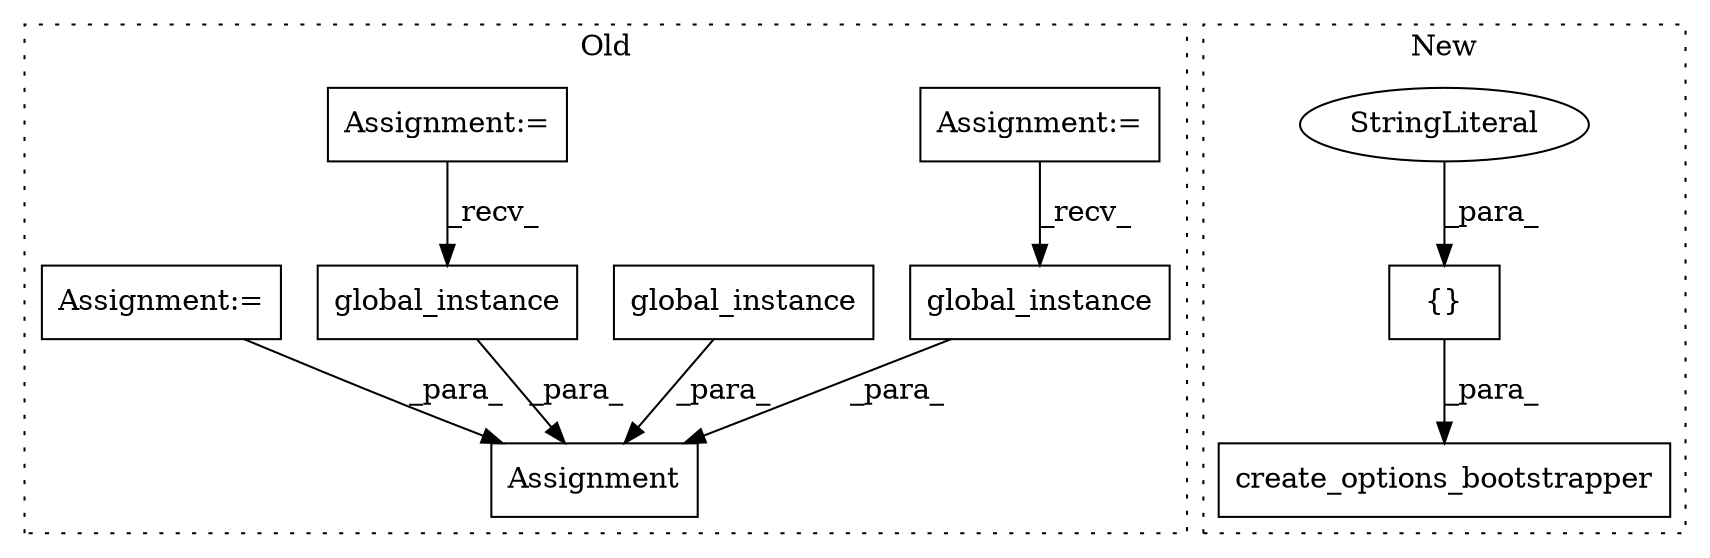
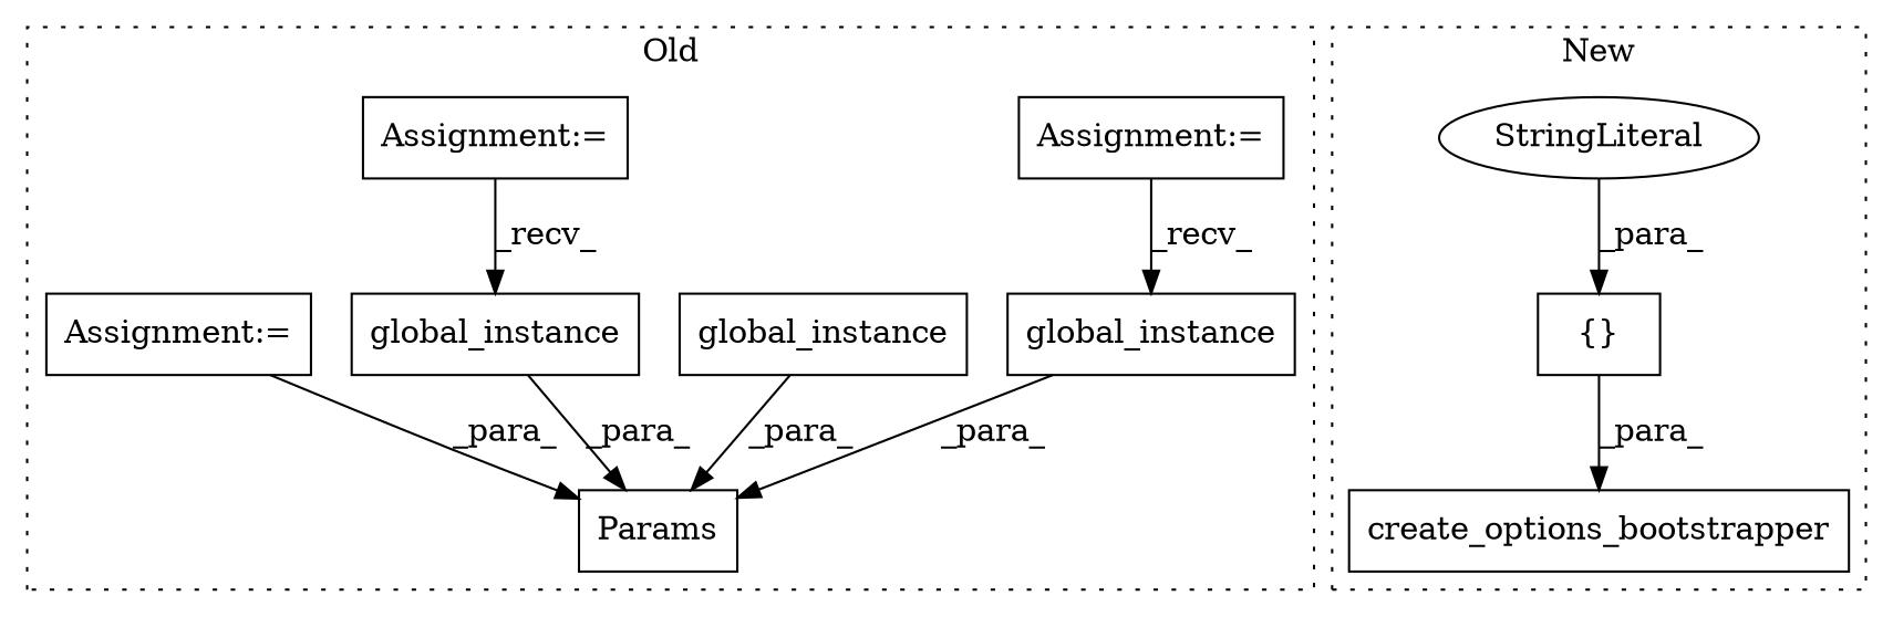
  digraph {
    node [a=32 l=17 shape=box]
    n1 [label=global_instance s=3208]
    n2 [a=7 l=16 label="Assignment:=" s=2620]
-   n3 [l="7,1" label=Assignment s="3155,3330"]
+   n3 [l="7,1" label=Params s="3155,3330"]
    n4 [label=global_instance s=2965]
    n5 [a=7 l=7 label="Assignment:=" s=2577]
    n6 [label=global_instance s=2991]
    n7 [a=7 l=16 label="Assignment:=" s=2594]
    n8 [a=4 l="1,1" label="{}" s="2133,2186"]
    n9 [a=45 l=52 label=StringLiteral s=2134 shape=ellipse]
    n10 [l="28,1" label=create_options_bootstrapper s="2093,2187"]
    subgraph cluster_1 {
      label=Old
      style=dotted
      n1
      n2
      n3
      n4
      n5
      n6
      n7
    }
    subgraph cluster_2 {
      label=New
      style=dotted
      n8
      n9
      n10
    }
    n1 -> n3 [label=_para_]
    n2 -> n1 [label=_recv_]
    n4 -> n3 [label=_para_]
    n5 -> n6 [label=_recv_]
    n6 -> n3 [label=_para_]
    n7 -> n3 [label=_para_]
    n8 -> n10 [label=_para_]
    n9 -> n8 [label=_para_]
  }
